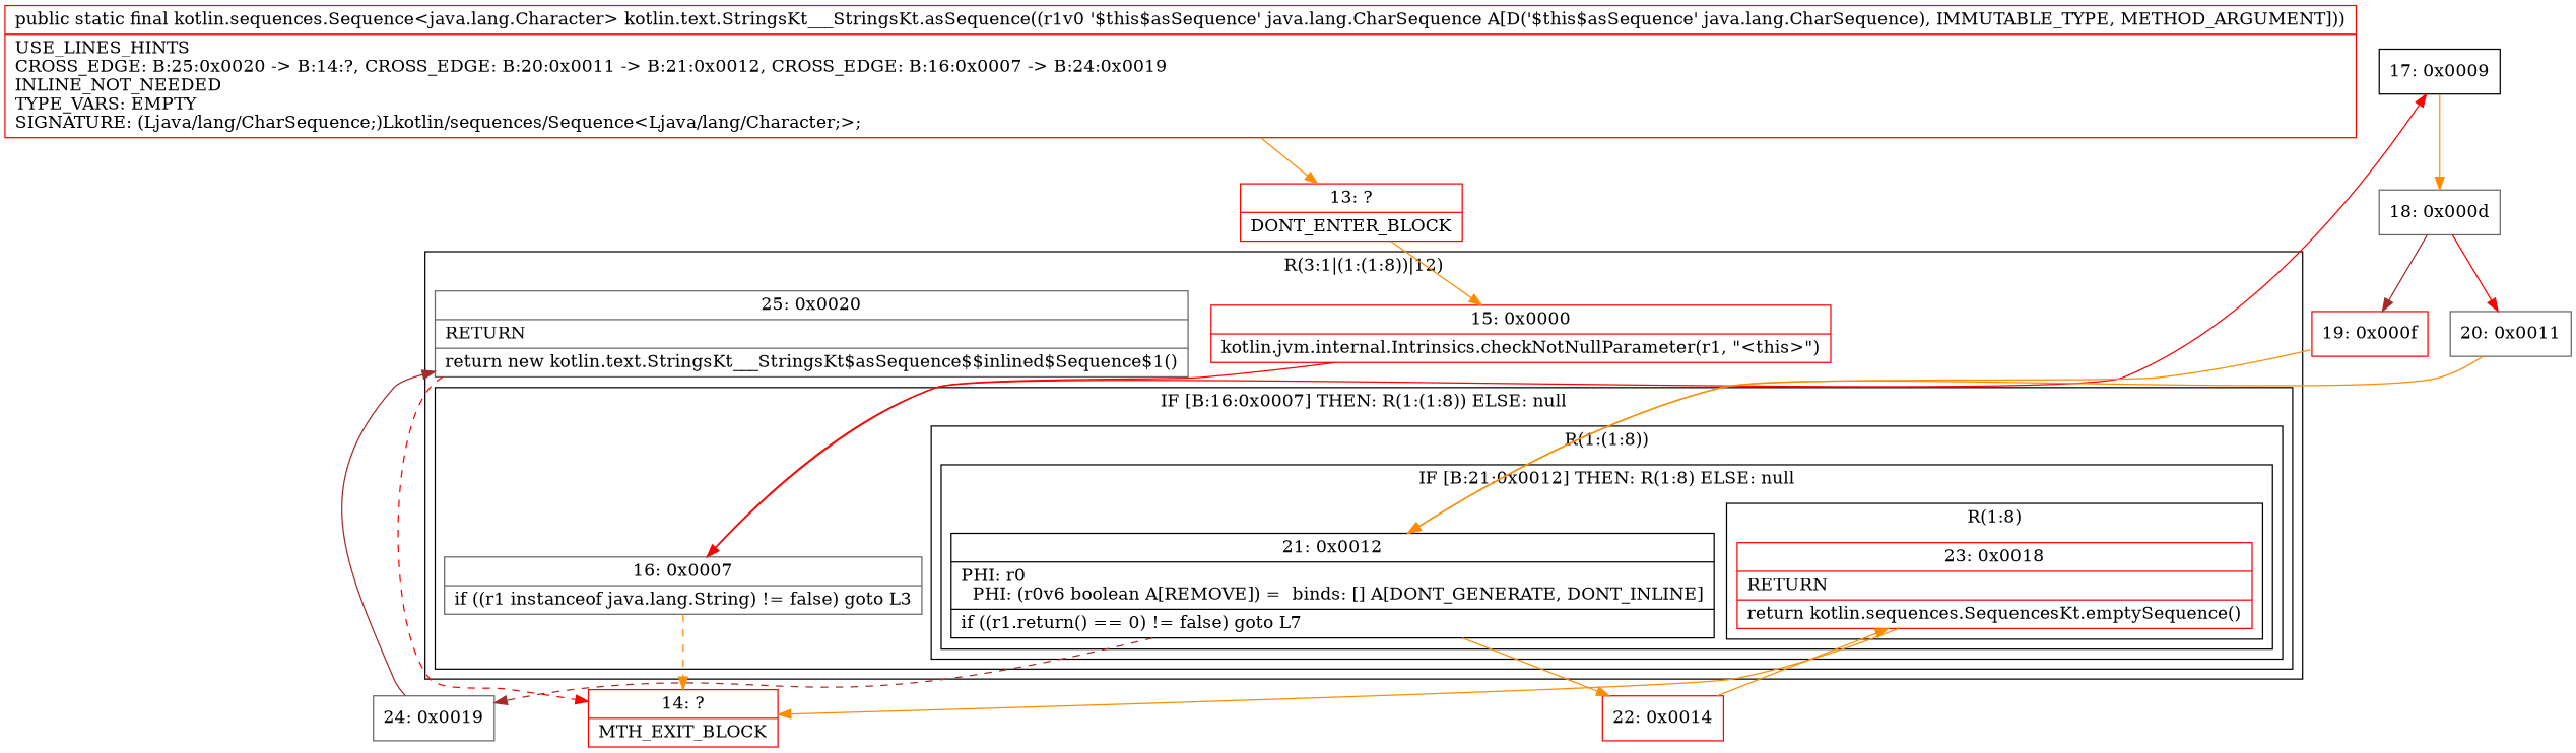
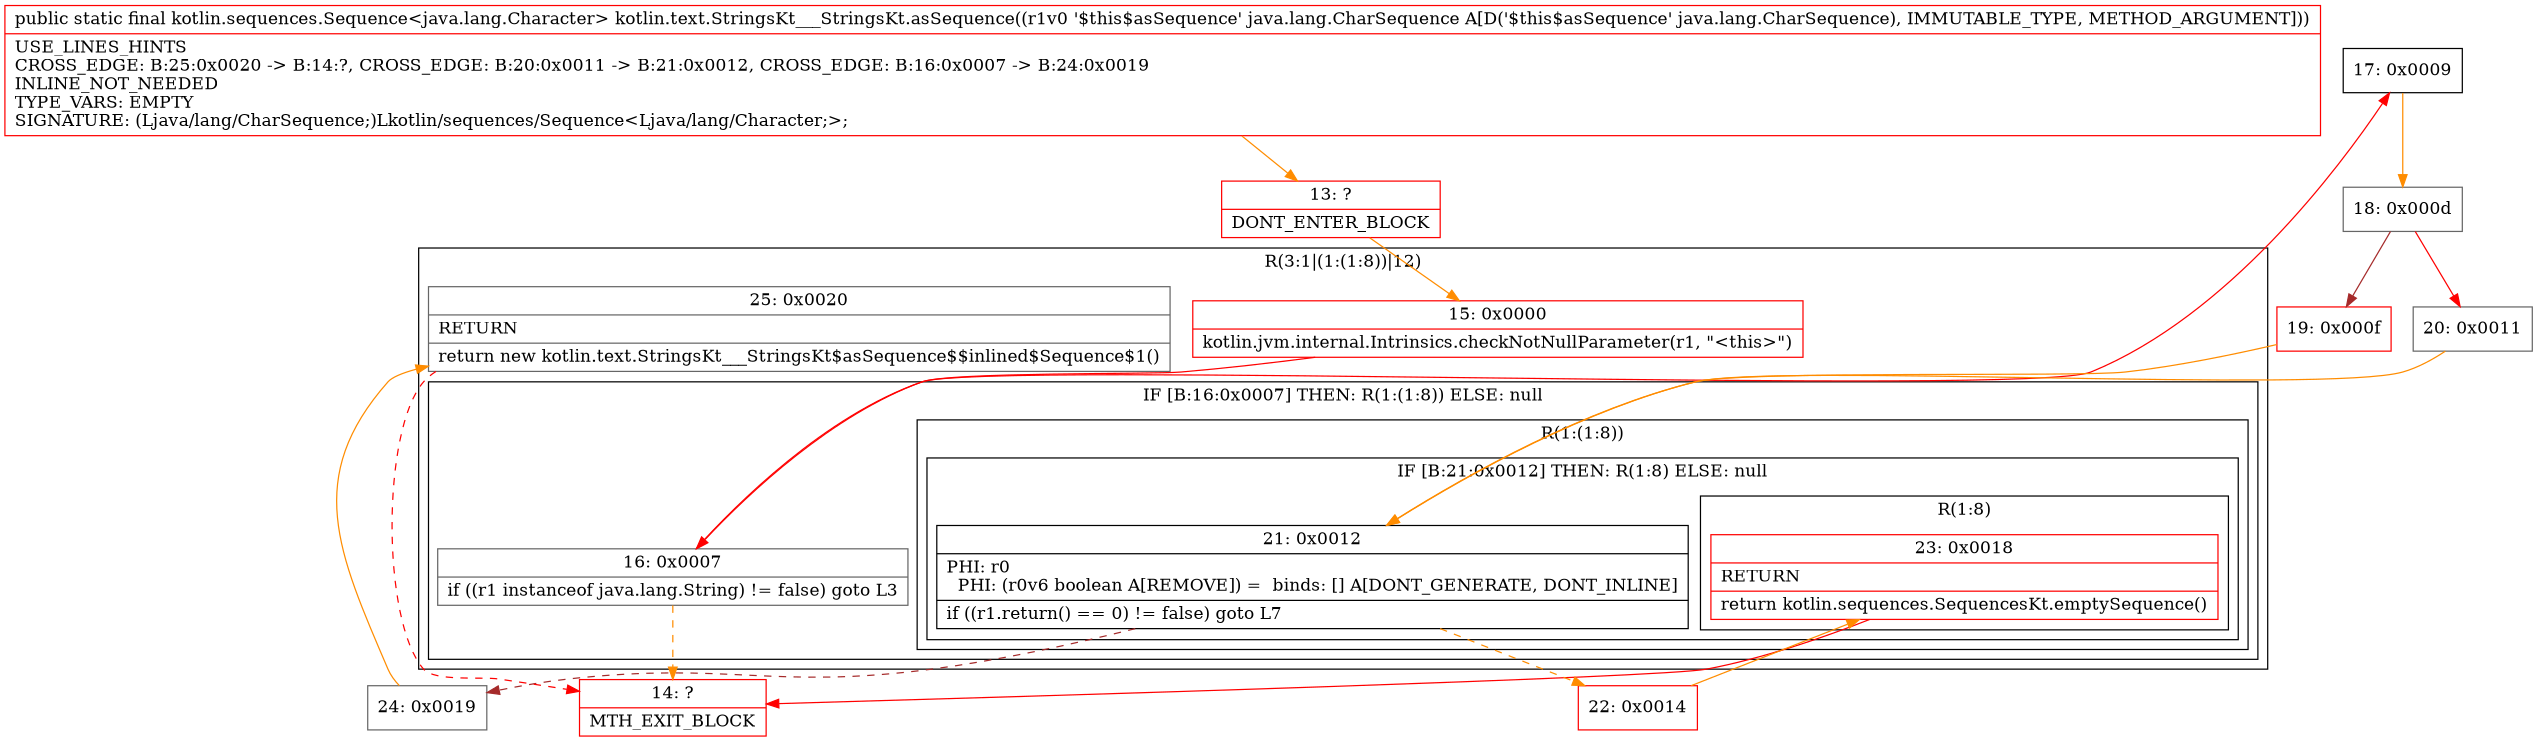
  digraph {
    node [color=red shape=record]
    edge [color=darkorange]
    n1 [label="{23\:\ 0x0018|RETURN\l|return kotlin.sequences.SequencesKt.emptySequence()\l}"]
    n2 [color=black label="{21\:\ 0x0012|PHI: r0 \l  PHI: (r0v6 boolean A[REMOVE]) =  binds: [] A[DONT_GENERATE, DONT_INLINE]\l|if ((r1.return() == 0) != false) goto L7\l}"]
    n3 [color=gray40 label="{16\:\ 0x0007|if ((r1 instanceof java.lang.String) != false) goto L3\l}"]
    n4 [label="{15\:\ 0x0000|kotlin.jvm.internal.Intrinsics.checkNotNullParameter(r1, \"\<this\>\")\l}"]
    n5 [color=gray40 label="{25\:\ 0x0020|RETURN\l|return new kotlin.text.StringsKt___StringsKt$asSequence$$inlined$Sequence$1()\l}"]
    n6 [label="{14\:\ ?|MTH_EXIT_BLOCK\l}"]
    n7 [color=gray40 label="{24\:\ 0x0019}"]
    n8 [label="{22\:\ 0x0014}"]
    n9 [color=black label="{17\:\ 0x0009}"]
    n10 [color=gray40 label="{18\:\ 0x000d}"]
    n11 [label="{13\:\ ?|DONT_ENTER_BLOCK\l}"]
    n12 [label="{19\:\ 0x000f}"]
    n13 [color=gray40 label="{20\:\ 0x0011}"]
    n14 [label="{public static final kotlin.sequences.Sequence\<java.lang.Character\> kotlin.text.StringsKt___StringsKt.asSequence((r1v0 '$this$asSequence' java.lang.CharSequence A[D('$this$asSequence' java.lang.CharSequence), IMMUTABLE_TYPE, METHOD_ARGUMENT]))  | USE_LINES_HINTS\lCROSS_EDGE: B:25:0x0020 \-\> B:14:?, CROSS_EDGE: B:20:0x0011 \-\> B:21:0x0012, CROSS_EDGE: B:16:0x0007 \-\> B:24:0x0019\lINLINE_NOT_NEEDED\lTYPE_VARS: EMPTY\lSIGNATURE: (Ljava\/lang\/CharSequence;)Lkotlin\/sequences\/Sequence\<Ljava\/lang\/Character;\>;\l}"]
    subgraph cluster_1 {
      label="R(3:1|(1:(1:8))|12)"
      n4
      n5
      subgraph cluster_2 {
        label="IF [B:16:0x0007] THEN: R(1:(1:8)) ELSE: null"
        n3
        subgraph cluster_3 {
          label="R(1:(1:8))"
          subgraph cluster_4 {
            label="IF [B:21:0x0012] THEN: R(1:8) ELSE: null"
            n2
            subgraph cluster_5 {
              label="R(1:8)"
              n1
            }
          }
        }
      }
    }
-   n1 -> n6
+   n1 -> n6 [color=red]
    n2 -> n7 [color=brown style=dashed]
-   n2 -> n8
+   n2 -> n8 [style=dashed]
    n3 -> n6 [style=dashed]
    n3 -> n9 [color=red]
    n4 -> n3 [color=red]
    n5 -> n6 [color=red style=dashed]
-   n7 -> n5 [color=brown]
+   n7 -> n5
    n8 -> n1
    n9 -> n10
    n10 -> n12 [color=brown]
    n10 -> n13 [color=red]
    n11 -> n4
    n12 -> n2
    n13 -> n2
    n14 -> n11
  }
